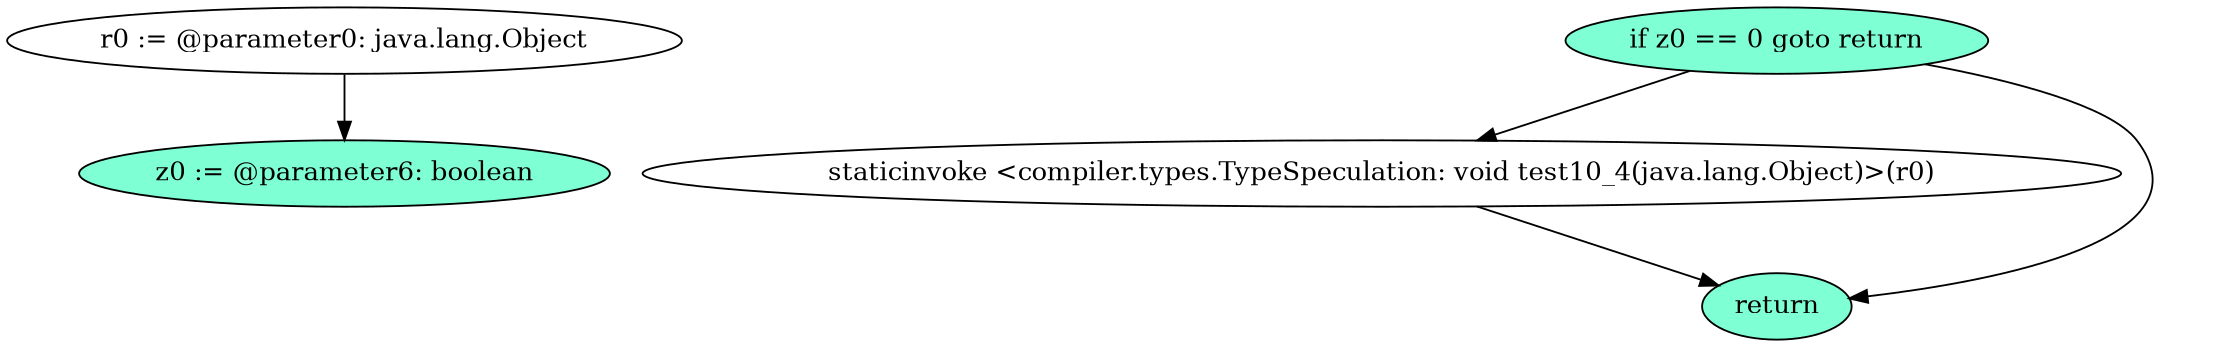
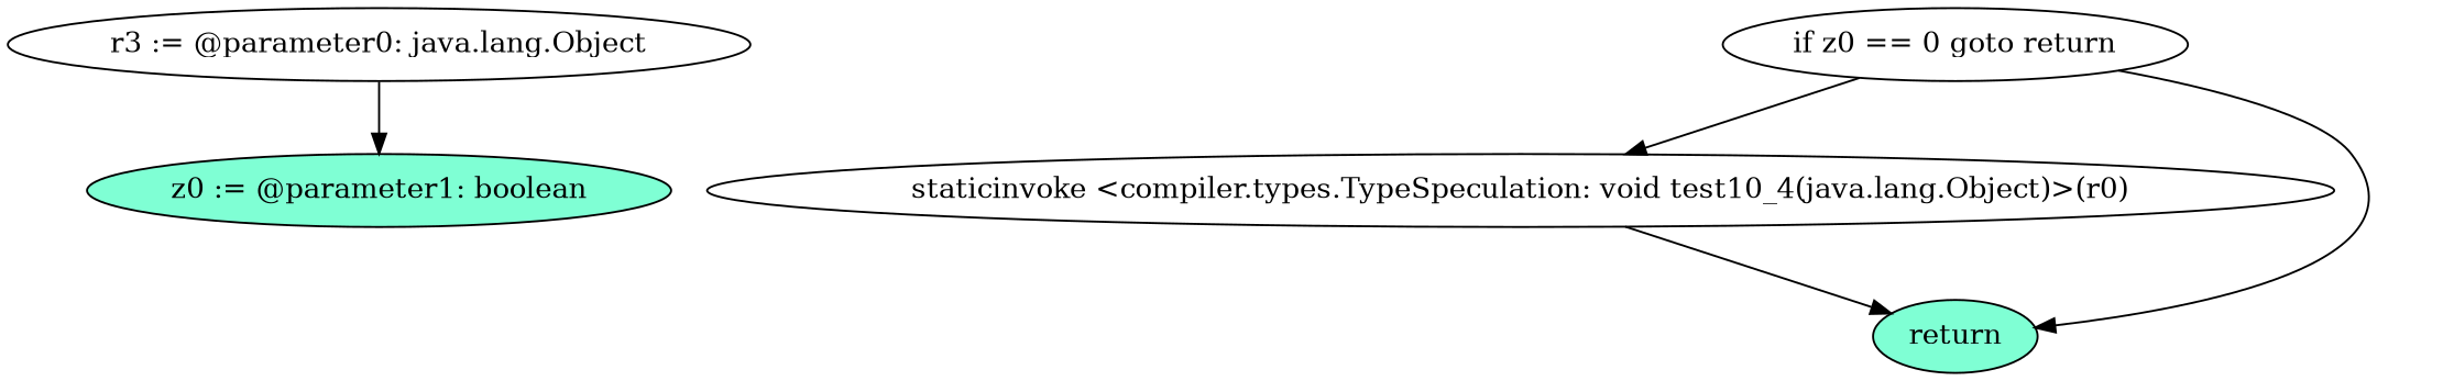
  digraph {
    node [fillcolor=aquamarine style=filled]
-   "r0 := @parameter0: java.lang.Object" [fillcolor=white]
-   "z0 := @parameter1: boolean" [label="z0 := @parameter6: boolean"]
+   "r0 := @parameter0: java.lang.Object" [fillcolor=white label="r3 := @parameter0: java.lang.Object"]
+   "z0 := @parameter1: boolean"
    "staticinvoke <compiler.types.TypeSpeculation: void test10_4(java.lang.Object)>(r0)" [fillcolor=white]
-   "if z0 == 0 goto return"
+   "if z0 == 0 goto return" [fillcolor=white]
    return
    "r0 := @parameter0: java.lang.Object" -> "z0 := @parameter1: boolean"
    "staticinvoke <compiler.types.TypeSpeculation: void test10_4(java.lang.Object)>(r0)" -> return
    "if z0 == 0 goto return" -> "staticinvoke <compiler.types.TypeSpeculation: void test10_4(java.lang.Object)>(r0)"
    "if z0 == 0 goto return" -> return
  }
